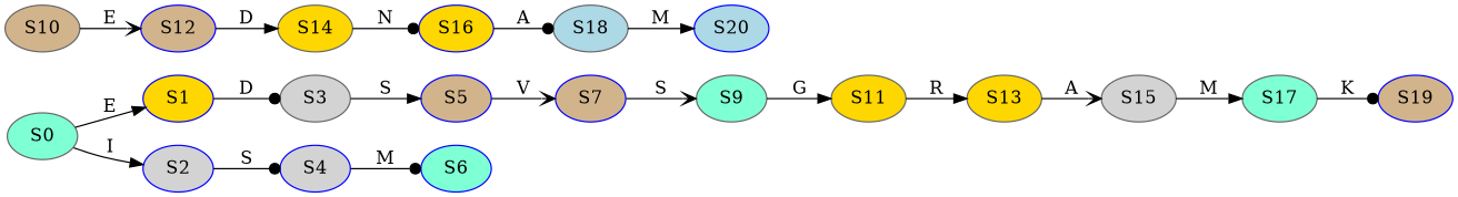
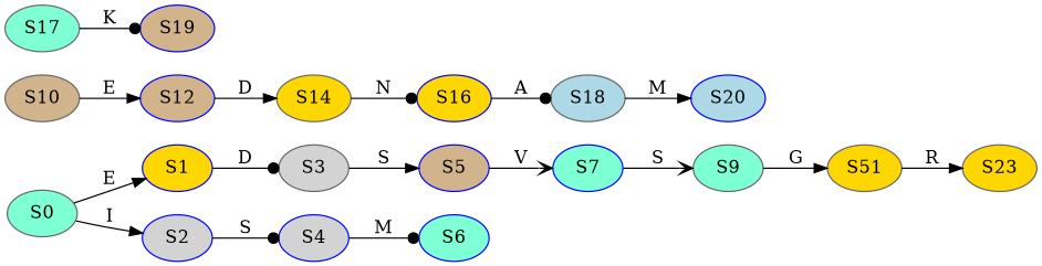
  strict digraph {
    rankdir=LR
    node [color=gray40 fillcolor=gold style=filled]
    edge [arrowhead=normal]
    S0 [fillcolor=aquamarine]
    S1 [color=blue]
    S2 [color=blue fillcolor=lightgrey]
    S3 [fillcolor=lightgrey]
    S4 [color=blue fillcolor=lightgrey]
    S5 [color=blue fillcolor=tan]
    S6 [color=blue fillcolor=aquamarine]
-   S7 [color=blue fillcolor=tan]
+   S7 [color=blue fillcolor=aquamarine]
    S9 [fillcolor=aquamarine]
-   S11
+   S11 [label=S51]
    S10 [fillcolor=tan]
    S12 [color=blue fillcolor=tan]
-   S13
+   S13 [label=S23]
    S14
-   S15 [fillcolor=lightgrey]
    S16 [color=blue]
    S17 [fillcolor=aquamarine]
    S18 [fillcolor=lightblue]
    S19 [color=blue fillcolor=tan]
    S20 [color=blue fillcolor=lightblue]
    S0 -> S1 [label=E]
    S0 -> S2 [label=I]
    S1 -> S3 [arrowhead=dot label=D]
    S2 -> S4 [arrowhead=dot label=S]
    S3 -> S5 [label=S]
    S4 -> S6 [arrowhead=dot label=M]
    S5 -> S7 [arrowhead=vee label=V]
    S7 -> S9 [arrowhead=vee label=S]
    S9 -> S11 [label=G]
    S11 -> S13 [label=R]
-   S10 -> S12 [arrowhead=vee label=E]
+   S10 -> S12 [label=E]
    S12 -> S14 [label=D]
-   S13 -> S15 [arrowhead=vee label=A]
    S14 -> S16 [arrowhead=dot label=N]
-   S15 -> S17 [label=M]
    S16 -> S18 [arrowhead=dot label=A]
    S17 -> S19 [arrowhead=dot label=K]
    S18 -> S20 [label=M]
  }
